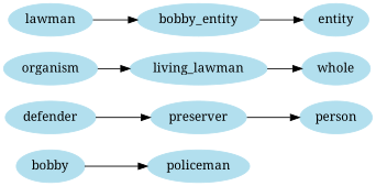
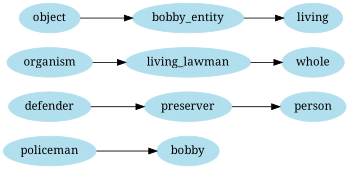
  digraph {
    fontname="Noto Serif"
    rankdir=LR
    node [color=lightblue2 fontname="Noto Serif" style=filled]
    edge [fontname="Noto Serif"]
    bobby
    policeman
    defender
    preserver
    person
    n6 [label=living_lawman]
    organism
    n8 [label=bobby_entity]
-   entity
+   entity [label=living]
    whole
-   object [label=lawman]
-   bobby -> policeman
+   object
+   policeman -> bobby
    defender -> preserver
    preserver -> person
    n6 -> whole
    organism -> n6
    n8 -> entity
    object -> n8
  }
